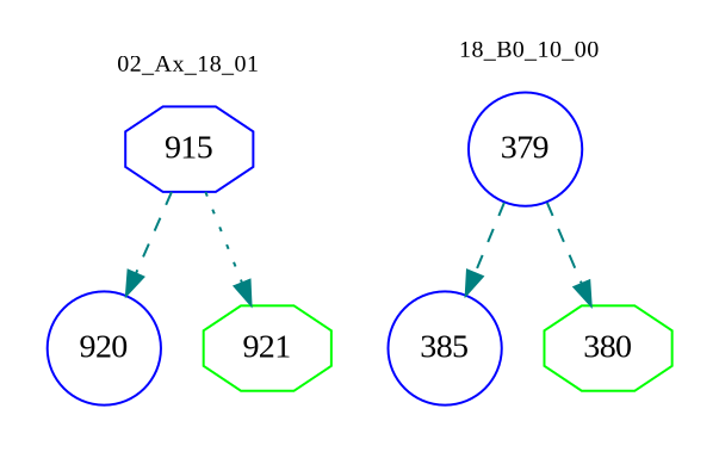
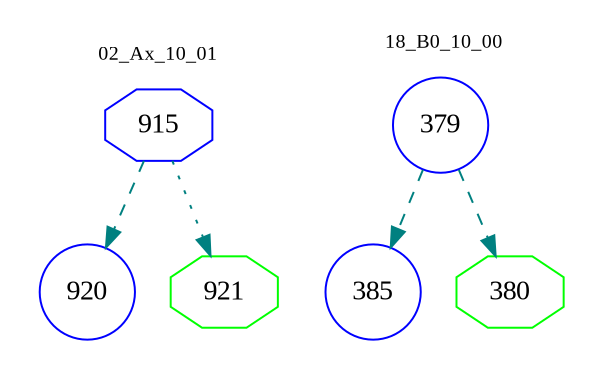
  digraph {
    fontname="Liberation Serif"
    node [color=blue fontname="Liberation Serif" shape=octagon]
    edge [color=teal fontname="Liberation Serif" style=dashed]
    n1 [label=915]
    n2 [label=920 shape=circle]
    n3 [color=green label=921]
    n4 [label=379 shape=circle]
    n5 [label=385 shape=circle]
    n6 [color=green label=380]
    subgraph cluster_1 {
      color=white
      fontsize=10
-     label="02_Ax_18_01"
+     label="02_Ax_10_01"
      n1
      n2
      n3
    }
    subgraph cluster_2 {
      color=white
      fontsize=10
      label="18_B0_10_00"
      n4
      n5
      n6
    }
    n1 -> n2
    n1 -> n3 [style=dotted]
    n4 -> n5
    n4 -> n6
  }
